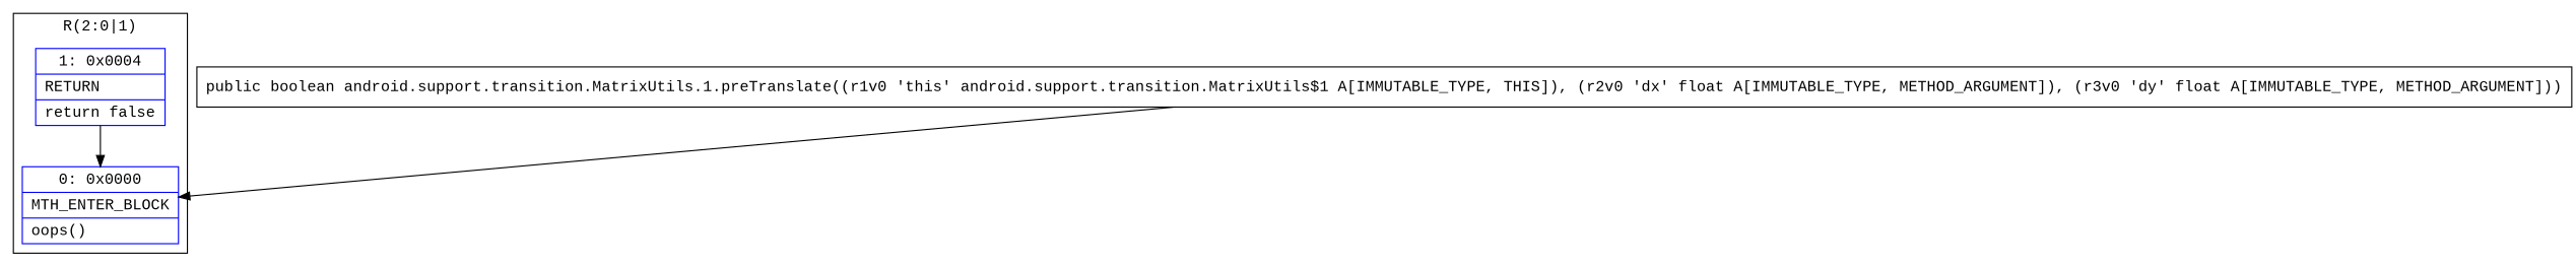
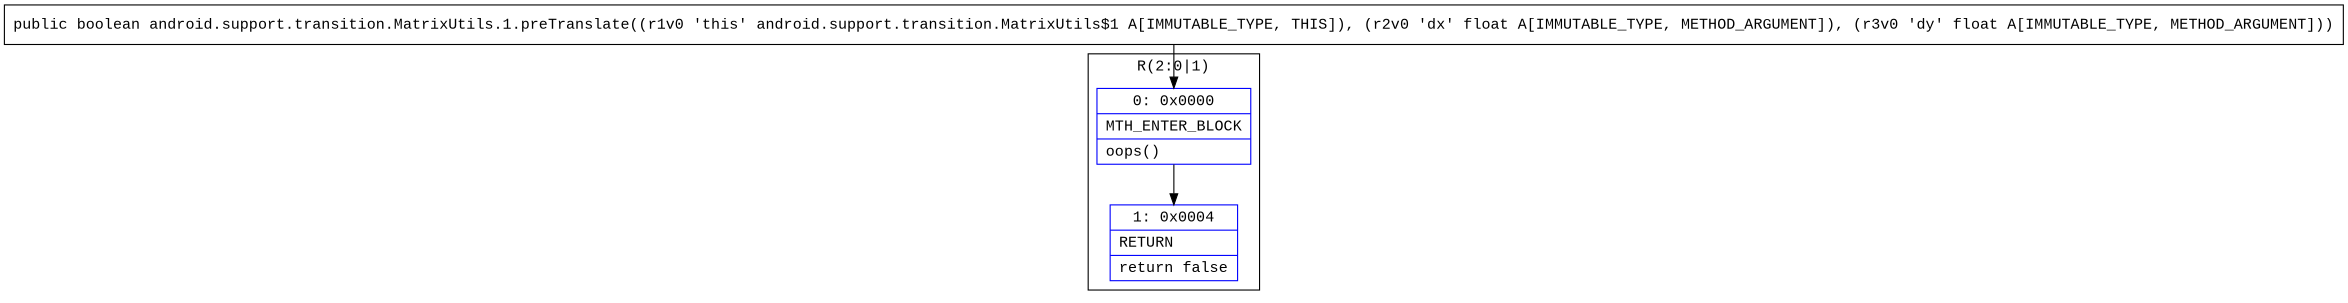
  digraph {
    fontname="Liberation Mono"
    node [color=blue shape=record fontname="Liberation Mono"]
    edge [fontname="Liberation Mono"]
    n1 [label="{0\:\ 0x0000|MTH_ENTER_BLOCK\l|oops()\l}"]
    n2 [label="{1\:\ 0x0004|RETURN\l|return false\l}"]
    n3 [label="{public boolean android.support.transition.MatrixUtils.1.preTranslate((r1v0 'this' android.support.transition.MatrixUtils$1 A[IMMUTABLE_TYPE, THIS]), (r2v0 'dx' float A[IMMUTABLE_TYPE, METHOD_ARGUMENT]), (r3v0 'dy' float A[IMMUTABLE_TYPE, METHOD_ARGUMENT])) }" color=""]
    subgraph cluster_1 {
      label="R(2:0|1)"
      n1
      n2
    }
-   n2 -> n1
+   n1 -> n2
    n3 -> n1
  }
